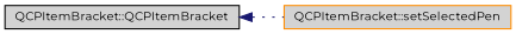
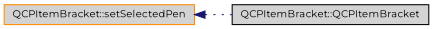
  digraph {
    rankdir=LR
    fontname=Montserrat
    node [fillcolor=lightgrey fontname=Montserrat fontsize=10 shape=record style=filled]
    n1 [color=darkorange fontcolor=black height=0.2 label="QCPItemBracket::setSelectedPen" width=0.4]
    n2 [color=black height=0.2 label="QCPItemBracket::QCPItemBracket" width=0.4]
-   n2 -> n1 [color=midnightblue dir=back fontname=Montserrat fontsize=10 labelfontname=Helvetica labelfontsize=10 style=dotted]
+   n1 -> n2 [color=midnightblue dir=back fontname=Montserrat fontsize=10 labelfontname=Helvetica labelfontsize=10 style=dotted]
  }
